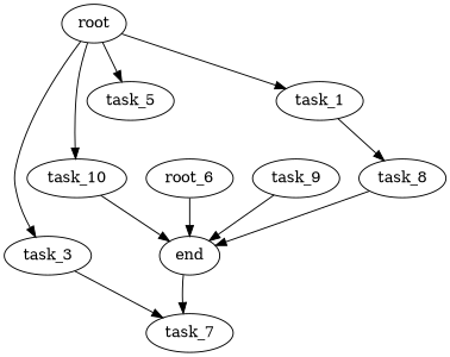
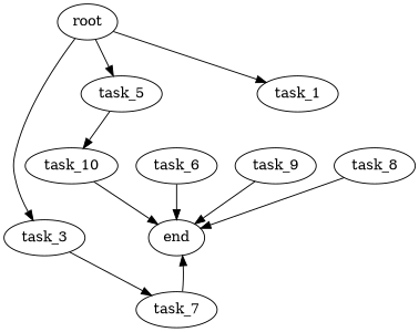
  digraph {
    root
    task_1
    task_3
    task_5
    task_8
    task_7
    task_10
    end
-   task_6 [label=root_6]
+   task_6
    task_9
    root -> task_1
    root -> task_3
    root -> task_5
-   task_1 -> task_8
    task_3 -> task_7
-   root -> task_10
+   task_5 -> task_10
    task_8 -> end
-   end -> task_7
+   task_7 -> end
    task_10 -> end
    task_6 -> end
    task_9 -> end
  }
